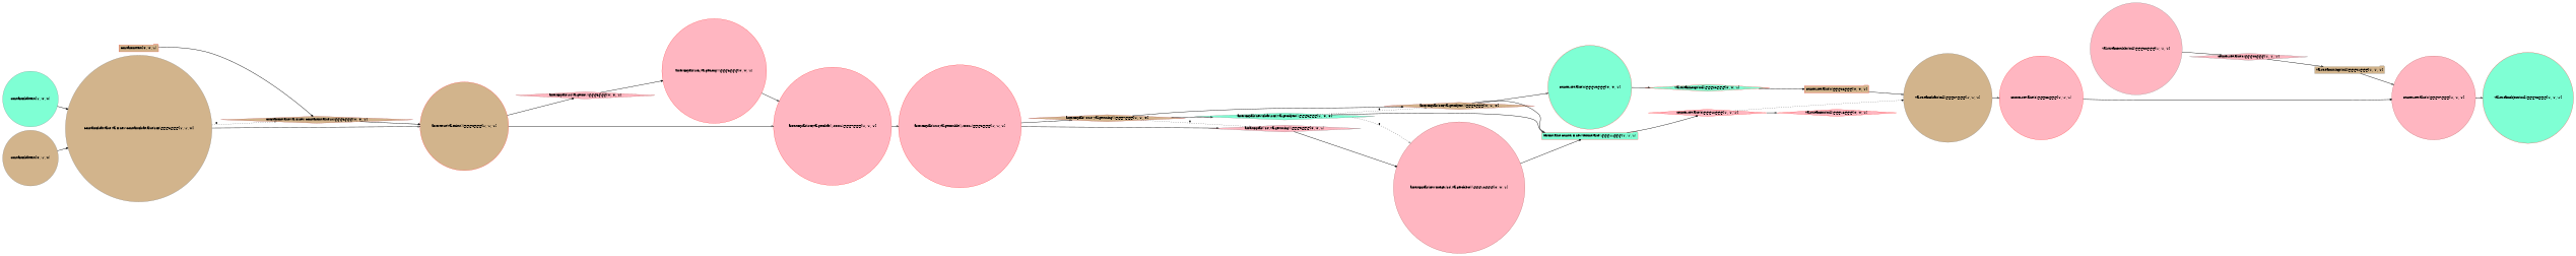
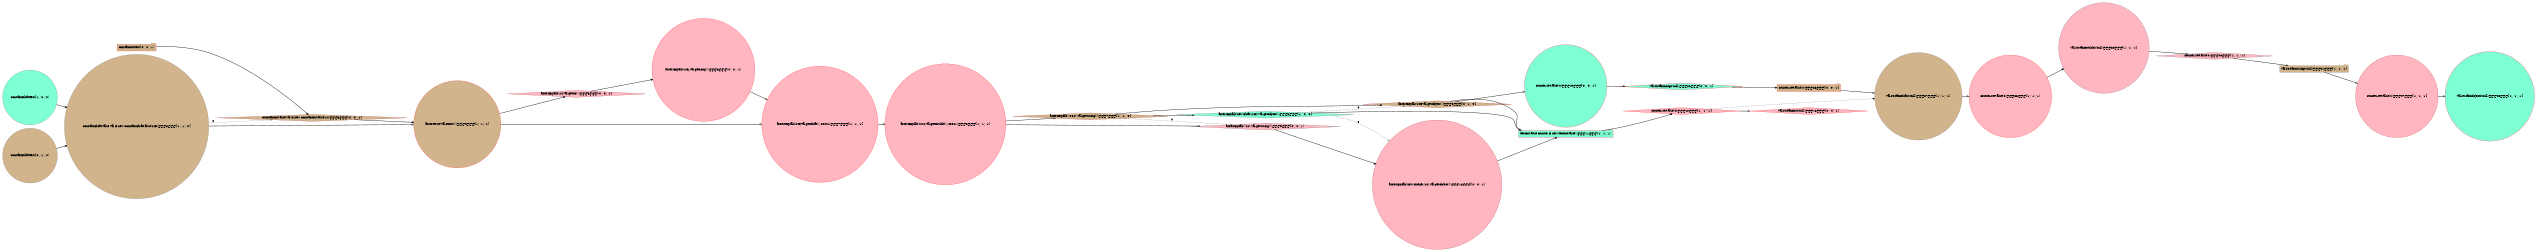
  digraph {
    rankdir=LR
    node [color=red fillcolor=lightpink shape=circle style=filled]
    edge [arrowhead=onormal style=bold]
    n1 [fillcolor=tan label="constantIntTest['0', '0', '1']" shape=folder]
    n2 [color=brown fillcolor=tan label="ConstantIntValue val = new ConstantIntValue(24)@@@3@@@['0', '0', '1']" shape=diamond]
    n3 [fillcolor=tan label="assertTrue(val.exists())@@@4@@@['1', '1', '1']"]
    n4 [color=brown label="assertEquals(new Integer(24),val.getObject())@@@10@@@['0', '0', '1']"]
    n5 [fillcolor=aquamarine label="TestIntValue counter = new TestIntValue()@@@11@@@['1', '1', '1']" shape=folder]
    n6 [label="counter.setValue(0)@@@12@@@['1', '1', '1']" shape=diamond]
    n7 [fillcolor=aquamarine label="val.streamObjects(null)@@@48@@@['1', '1', '1']"]
    n8 [color=brown fillcolor=tan label="assertEquals(\"24.0\",val.getString())@@@7@@@['1', '1', '0']" shape=diamond]
    n9 [color=gray40 label="assertEquals(\"24\",val.getString())@@@9@@@['0', '0', '1']" shape=diamond]
    n10 [color=gray40 fillcolor=aquamarine label="assertEquals(new Float(24F),val.getObject())@@@8@@@['1', '0', '0']" shape=diamond]
    n11 [color=brown fillcolor=tan label="assertEquals(24F,val.getObject())@@@8@@@['0', '1', '0']" shape=diamond]
    n12 [fillcolor=aquamarine label="counter.setValue(0)@@@19@@@['0', '0', '1']"]
    n13 [label="assertEquals(24.0,val.getDouble(),.00001)@@@8@@@['1', '1', '1']"]
    n14 [color=gray40 fillcolor=aquamarine label="constantFloatTest['1', '0', '0']"]
    n15 [color=gray40 fillcolor=tan label="ConstantFloatValue val = new ConstantFloatValue(24F)@@@3@@@['1', '1', '0']"]
    n16 [fillcolor=tan label="counter.setValue(0)@@@26@@@['0', '0', '1']" shape=folder]
    n17 [color=gray40 fillcolor=tan label="val.streamFloats(null)@@@27@@@['1', '1', '1']"]
    n18 [label="counter.setValue(0)@@@33@@@['1', '1', '1']"]
    n19 [color=gray40 label="val.streamDoubles(null)@@@34@@@['1', '1', '1']"]
    n20 [color=gray40 label="counter.setValue(0)@@@40@@@['1', '1', '1']" shape=diamond]
    n21 [fillcolor=aquamarine label="val.streamLongs(null)@@@20@@@['0', '0', '1']" shape=diamond]
    n22 [color=gray40 fillcolor=tan label="val.streamStrings(null)@@@41@@@['1', '1', '1']" shape=folder]
    n23 [color=brown label="assertEquals(24,val.getInt())@@@5@@@['0', '0', '1']" shape=diamond]
    n24 [label="assertEquals(24F,val.getFloat(),.00001)@@@7@@@['1', '1', '1']"]
    n25 [label="assertEquals(24L,val.getLong())@@@6@@@['0', '0', '1']"]
    n26 [color=brown label="counter.setValue(0)@@@47@@@['1', '1', '1']"]
    n27 [label="val.streamInts(null)@@@13@@@['0', '0', '1']" shape=diamond]
    n28 [color=gray40 fillcolor=tan label="constantFloatTest['0', '1', '0']"]
    n1 -> n2 [arrowhead=diamond]
    n2 -> n3 [arrowhead=diamond]
    n3 -> n23 [arrowhead=diamond]
    n3 -> n24
    n4 -> n5 [arrowhead=diamond]
    n5 -> n6 [arrowhead=diamond]
    n6 -> n17 [arrowhead=diamond style=dashed]
    n6 -> n27
    n8 -> n9 [label=0 style=dashed]
    n8 -> n10
    n8 -> n11 [arrowhead=diamond]
    n9 -> n4 [arrowhead=diamond]
    n10 -> n4 [label=0 style=dashed]
    n10 -> n5
    n10 -> n11 [label=0 style=dashed]
    n11 -> n5
    n11 -> n12
    n12 -> n21
    n13 -> n8
    n13 -> n9
    n14 -> n15 [arrowhead=diamond]
    n15 -> n2 [label=0 style=dashed]
    n15 -> n3
    n16 -> n17
    n17 -> n18
-   n18 -> n26 [arrowhead=diamond]
+   n18 -> n19 [arrowhead=diamond]
    n19 -> n20
    n20 -> n22
    n21 -> n16 [arrowhead=diamond]
    n22 -> n26
    n23 -> n25 [arrowhead=diamond]
    n24 -> n13
    n25 -> n24
    n26 -> n7
    n28 -> n15 [arrowhead=diamond]
  }
